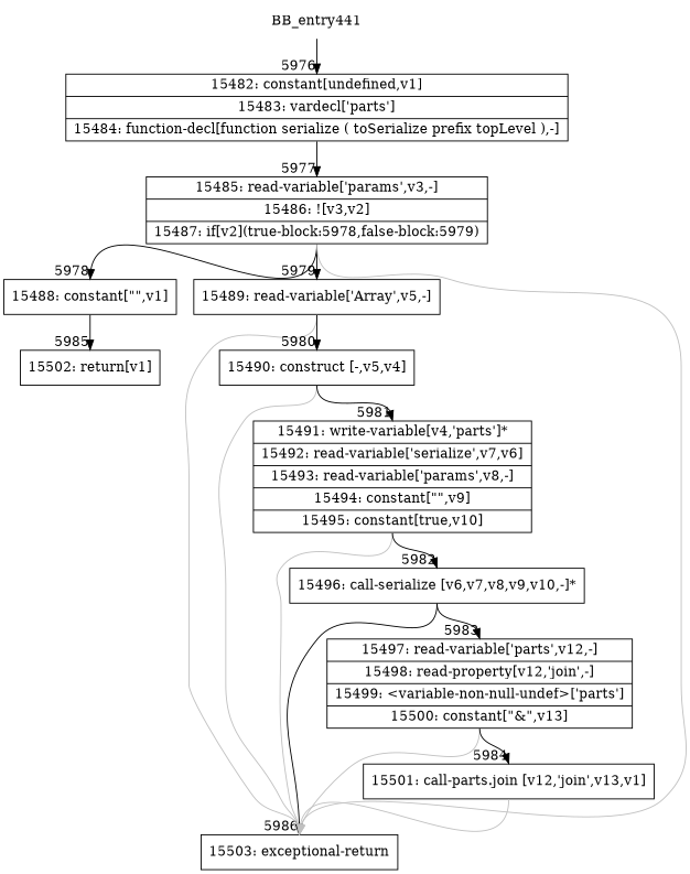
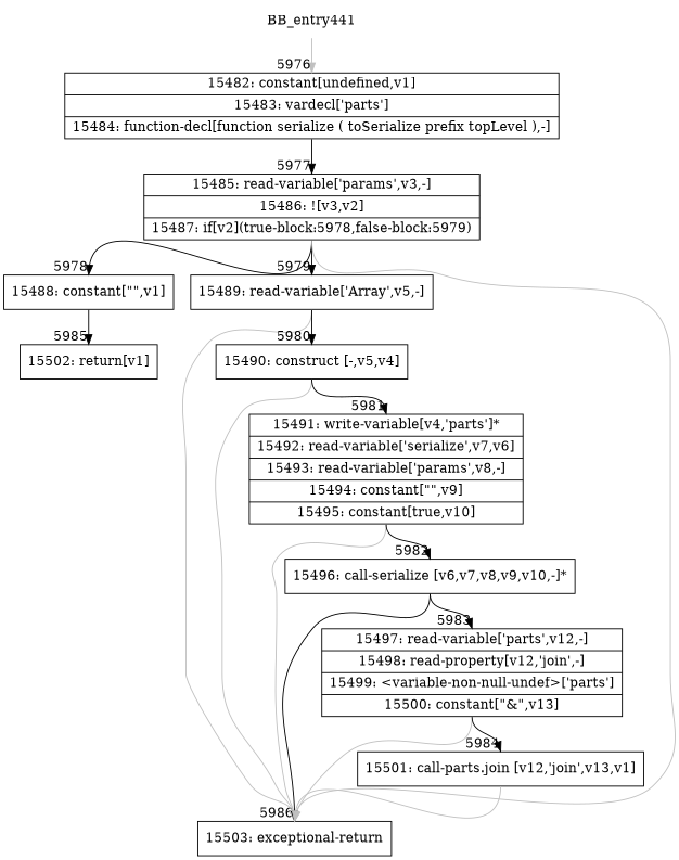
  digraph {
    rankdir=TD
    node [shape=record]
    edge [headport=n tailport=s]
    BB_entry441 [shape=none]
    n2 [label="{15482: constant[undefined,v1]|15483: vardecl['parts']|15484: function-decl[function serialize ( toSerialize prefix topLevel ),-]}"]
    n3 [label="{15485: read-variable['params',v3,-]|15486: ![v3,v2]|15487: if[v2](true-block:5978,false-block:5979)}"]
    n4 [label="{15488: constant[\"\",v1]}"]
    n5 [label="{15489: read-variable['Array',v5,-]}"]
    n6 [label="{15503: exceptional-return}"]
    n7 [label="{15502: return[v1]}"]
    n8 [label="{15490: construct [-,v5,v4]}"]
    n9 [label="{15491: write-variable[v4,'parts']*|15492: read-variable['serialize',v7,v6]|15493: read-variable['params',v8,-]|15494: constant[\"\",v9]|15495: constant[true,v10]}"]
    n10 [label="{15496: call-serialize [v6,v7,v8,v9,v10,-]*}"]
    n11 [label="{15497: read-variable['parts',v12,-]|15498: read-property[v12,'join',-]|15499: \<variable-non-null-undef\>['parts']|15500: constant[\"&\",v13]}"]
    n12 [label="{15501: call-parts.join [v12,'join',v13,v1]}"]
-   BB_entry441 -> n2 [headlabel="    5976"]
+   BB_entry441 -> n2 [headlabel="    5976" color=gray]
    n2 -> n3 [headlabel="      5977"]
    n3 -> n4 [headlabel="      5978"]
    n3 -> n5 [headlabel="      5979"]
    n3 -> n6 [color=gray headlabel="      5986"]
    n4 -> n7 [headlabel="      5985"]
    n5 -> n6 [color=gray]
    n5 -> n8 [headlabel="      5980"]
    n8 -> n6 [color=gray]
    n8 -> n9 [headlabel="      5981"]
    n9 -> n6 [color=gray]
    n9 -> n10 [headlabel="      5982"]
    n10 -> n6 [color=black]
    n10 -> n11 [headlabel="      5983"]
    n11 -> n6 [color=gray]
    n11 -> n12 [headlabel="      5984"]
    n12 -> n6 [color=gray]
  }
